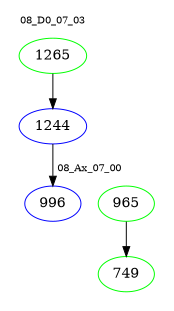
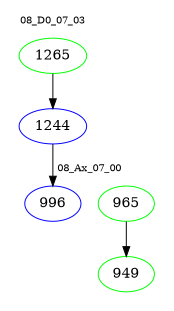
  digraph {
    fontname="DejaVu Serif"
    node [color=green fontname="DejaVu Serif"]
    edge [color=black fontname="DejaVu Serif"]
    n1 [label=965]
-   n2 [label=749]
+   n2 [label=949]
    n3 [color=blue label=996]
    n4 [label=1265]
    n5 [color=blue label=1244]
    subgraph cluster_1 {
      color=white
      fontsize=10
      label="08_Ax_07_00"
      n1
      n2
      n3
    }
    subgraph cluster_2 {
      color=white
      fontsize=10
      label="08_D0_07_03"
      n4
      n5
    }
    n1 -> n2
    n4 -> n5
    n5 -> n3
  }
